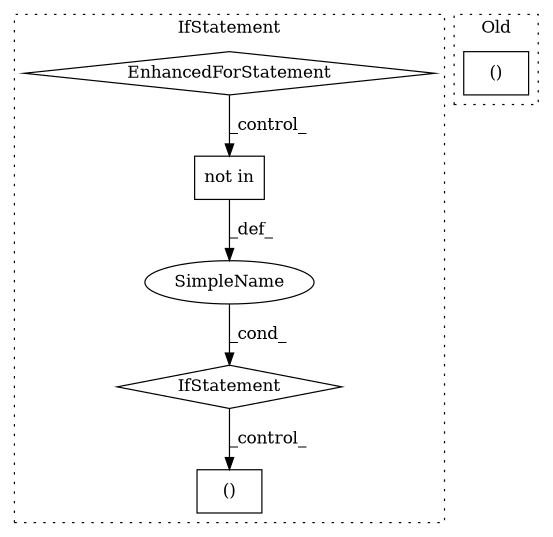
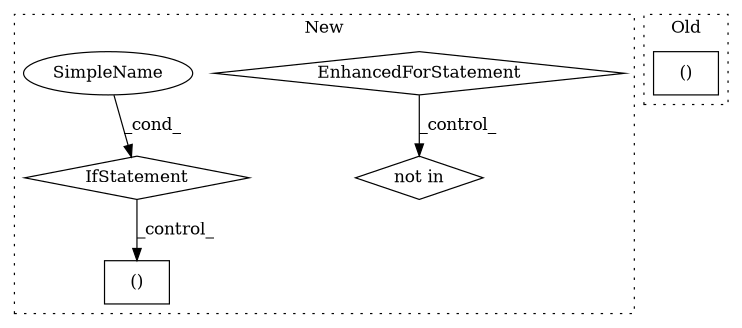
  digraph {
    node [a=106 shape=box]
-   n1 [a=108 l=47 label="not in" s=926]
+   n1 [a=108 l=47 label="not in" s=926 shape=diamond]
    n2 [a=25 l="10,2" label=IfStatement s="916,973" shape=diamond]
    n3 [l=58 label="()" s=1053]
    n4 [a=70 l="53,2" label=EnhancedForStatement s="801,888" shape=diamond]
    n5 [a=42 label=SimpleName shape=ellipse]
    n6 [l=16 label="()" s=1127]
    subgraph cluster_1 {
-     label=IfStatement
+     label=New
      style=dotted
      n1
      n2
      n3
      n4
      n5
    }
    subgraph cluster_2 {
      label=Old
      style=dotted
      n6
    }
-   n1 -> n5 [label=_def_]
    n2 -> n3 [label=_control_]
    n4 -> n1 [label=_control_]
    n5 -> n2 [label=_cond_]
  }
